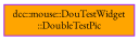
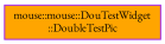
  digraph {
    rankdir=LR
    fontname="EB Garamond"
-   n1 [color=purple fillcolor=orange fontname="EB Garamond" fontsize=10 height=0.2 label="dcc::mouse::DouTestWidget\l::DoubleTestPic" shape=record style=filled width=0.4]
+   n1 [color=purple fillcolor=orange fontname="EB Garamond" fontsize=10 height=0.2 label="mouse::mouse::DouTestWidget\l::DoubleTestPic" shape=record style=filled width=0.4]
  }
